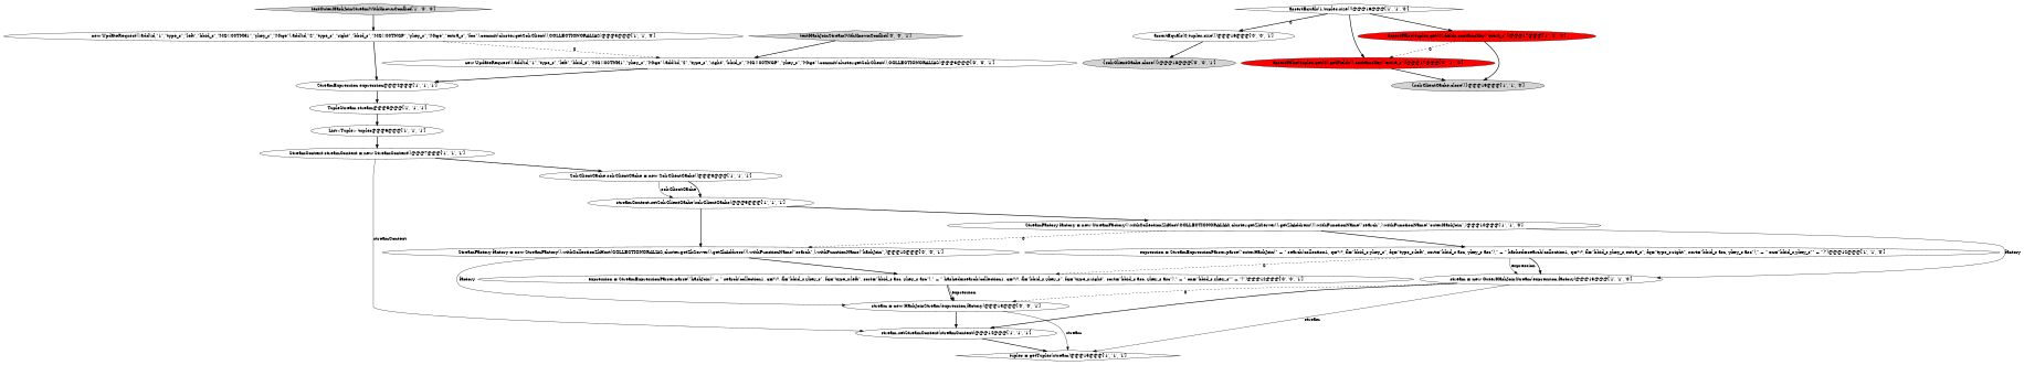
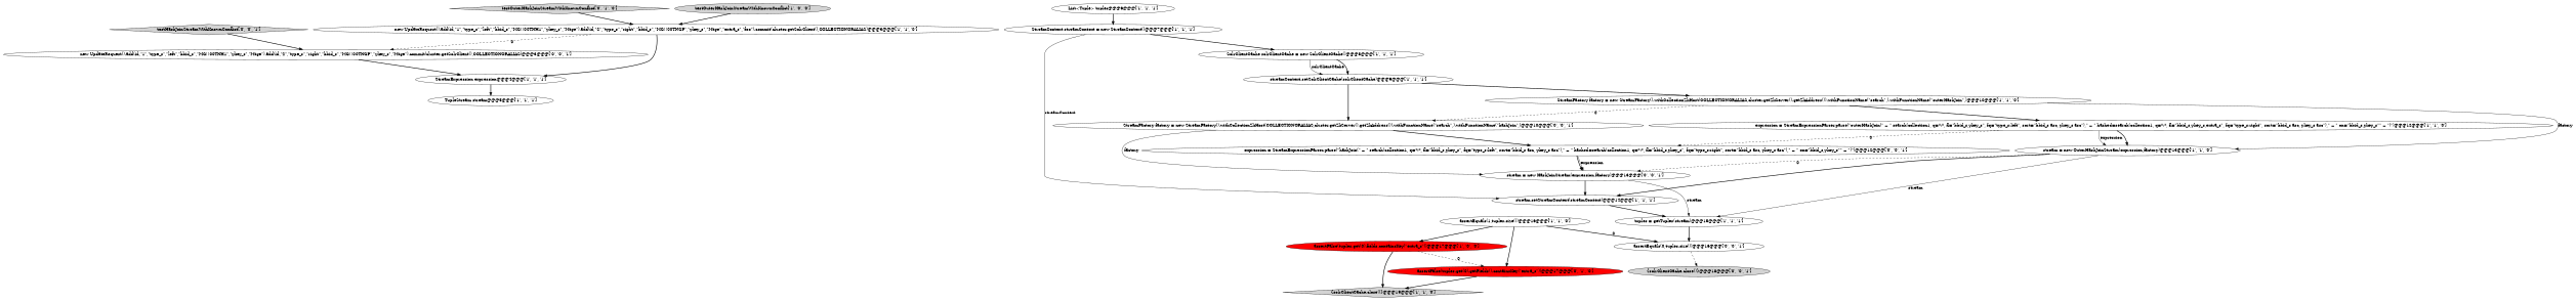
  digraph {
    node [fillcolor=white shape=ellipse style=filled]
    edge [style=bold]
    n1 [label="new UpdateRequest().add(id,\"1\",\"type_s\",\"left\",\"bbid_s\",\"MG!!00TNH1\",\"ykey_s\",\"Mtge\").add(id,\"2\",\"type_s\",\"right\",\"bbid_s\",\"MG!!00TNGP\",\"ykey_s\",\"Mtge\",\"extra_s\",\"foo\").commit(cluster.getSolrClient(),COLLECTIONORALIAS)@@@3@@@['1', '1', '0']"]
    n2 [label="StreamExpression expression@@@4@@@['1', '1', '1']"]
    n3 [label="new UpdateRequest().add(id,\"1\",\"type_s\",\"left\",\"bbid_s\",\"MG!!00TNH1\",\"ykey_s\",\"Mtge\").add(id,\"2\",\"type_s\",\"right\",\"bbid_s\",\"MG!!00TNGP\",\"ykey_s\",\"Mtge\").commit(cluster.getSolrClient(),COLLECTIONORALIAS)@@@3@@@['0', '0', '1']"]
    n4 [label="TupleStream stream@@@5@@@['1', '1', '1']"]
    n5 [label="List<Tuple> tuples@@@6@@@['1', '1', '1']"]
    n6 [label="StreamContext streamContext = new StreamContext()@@@7@@@['1', '1', '1']"]
    n7 [label="SolrClientCache solrClientCache = new SolrClientCache()@@@8@@@['1', '1', '1']"]
    n8 [label="stream.setStreamContext(streamContext)@@@14@@@['1', '1', '1']"]
    n9 [label="streamContext.setSolrClientCache(solrClientCache)@@@9@@@['1', '1', '1']"]
    n10 [label="StreamFactory factory = new StreamFactory().withCollectionZkHost(COLLECTIONORALIAS,cluster.getZkServer().getZkAddress()).withFunctionName(\"search\",).withFunctionName(\"outerHashJoin\",)@@@10@@@['1', '1', '0']"]
    n11 [label="StreamFactory factory = new StreamFactory().withCollectionZkHost(COLLECTIONORALIAS,cluster.getZkServer().getZkAddress()).withFunctionName(\"search\",).withFunctionName(\"hashJoin\",)@@@10@@@['0', '0', '1']"]
    n12 [label="stream = new OuterHashJoinStream(expression,factory)@@@13@@@['1', '1', '0']"]
    n13 [label="expression = StreamExpressionParser.parse(\"outerHashJoin(\" + \" search(collection1, q=*:*, fl=\"bbid_s,ykey_s\", fq=\"type_s:left\", sort=\"bbid_s asc, ykey_s asc\"),\" + \" hashed=search(collection1, q=*:*, fl=\"bbid_s,ykey_s,extra_s\", fq=\"type_s:right\", sort=\"bbid_s asc, ykey_s asc\"),\" + \" on=\"bbid_s,ykey_s\"\" + \")\")@@@12@@@['1', '1', '0']"]
    n14 [label="expression = StreamExpressionParser.parse(\"hashJoin(\" + \" search(collection1, q=*:*, fl=\"bbid_s,ykey_s\", fq=\"type_s:left\", sort=\"bbid_s asc, ykey_s asc\"),\" + \" hashed=search(collection1, q=*:*, fl=\"bbid_s,ykey_s\", fq=\"type_s:right\", sort=\"bbid_s asc, ykey_s asc\"),\" + \" on=\"bbid_s,ykey_s\"\" + \")\")@@@12@@@['0', '0', '1']"]
    n15 [label="stream = new HashJoinStream(expression,factory)@@@13@@@['0', '0', '1']"]
    n16 [fillcolor=red label="assertFalse(tuples.get(0).getFields().containsKey(\"extra_s\"))@@@17@@@['0', '1', '0']"]
-   n17 [fillcolor=lightgray label="{solrClientCache.close()}@@@19@@@['1', '1', '0']"]
-   n18 [label="tuples = getTuples(stream)@@@15@@@['1', '1', '1']" shape=diamond]
+   n17 [fillcolor=lightgray label="{solrClientCache.close()}@@@19@@@['1', '1', '0']" shape=diamond]
+   n18 [label="tuples = getTuples(stream)@@@15@@@['1', '1', '1']"]
    n19 [label="assertEquals(0,tuples.size())@@@16@@@['0', '0', '1']"]
-   n20 [label="assertEquals(1,tuples.size())@@@16@@@['1', '1', '0']" shape=diamond]
+   n20 [label="assertEquals(1,tuples.size())@@@16@@@['1', '1', '0']"]
    n21 [fillcolor=red label="assertFalse(tuples.get(0).fields.containsKey(\"extra_s\"))@@@17@@@['1', '0', '0']"]
    n22 [fillcolor=lightgray label="{solrClientCache.close()}@@@18@@@['0', '0', '1']"]
    n23 [fillcolor=lightgray label="testHashJoinStreamWithKnownConflict['0', '0', '1']" shape=diamond]
-   n25 [fillcolor=lightgray label="testOuterHashJoinStreamWithKnownConflict['1', '0', '0']" shape=diamond]
+   n24 [fillcolor=lightgray label="testOuterHashJoinStreamWithKnownConflict['0', '1', '0']" shape=diamond]
+   n25 [fillcolor=lightgray label="testOuterHashJoinStreamWithKnownConflict['1', '0', '0']"]
    n1 -> n2
    n1 -> n3 [label=0 style=dashed]
    n2 -> n4
    n3 -> n2
-   n4 -> n5
    n5 -> n6
    n6 -> n7
    n6 -> n8 [label=streamContext style=solid]
    n7 -> n9 [label=solrClientCache style=solid]
    n7 -> n9
    n8 -> n18
    n9 -> n10
    n9 -> n11
    n10 -> n11 [label=0 style=dashed]
    n10 -> n12 [label=factory style=solid]
    n10 -> n13
    n11 -> n14
    n11 -> n15 [label=factory style=solid]
    n12 -> n8
    n12 -> n15 [label=0 style=dashed]
    n12 -> n18 [label=stream style=solid]
    n13 -> n12
    n13 -> n12 [label=expression style=solid]
    n13 -> n14 [label=0 style=dashed]
    n14 -> n15 [label=expression style=solid]
    n14 -> n15
    n15 -> n8
    n15 -> n18 [label=stream style=solid]
    n16 -> n17
-   n19 -> n22
+   n18 -> n19
+   n19 -> n22 [style=dashed]
    n20 -> n16
    n20 -> n19 [label=0]
    n20 -> n21
    n21 -> n16 [label=0 style=dashed]
    n21 -> n17
    n23 -> n3
+   n24 -> n1
    n25 -> n1
  }
